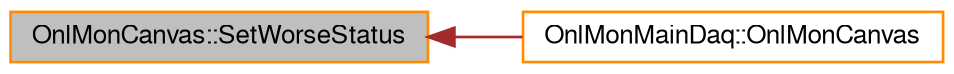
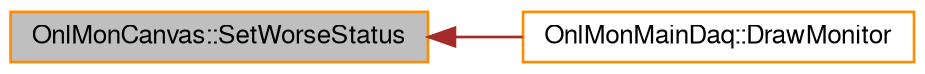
  digraph {
    rankdir=LR
    node [color=darkorange fontname=FreeSans fontsize=10 shape=record]
    n1 [fillcolor=grey75 fontcolor=black height=0.2 label="OnlMonCanvas::SetWorseStatus" style=filled width=0.4]
-   n2 [height=0.2 label="OnlMonMainDaq::OnlMonCanvas" width=0.4]
+   n2 [height=0.2 label="OnlMonMainDaq::DrawMonitor" width=0.4]
    n1 -> n2 [color=brown dir=back fontname=FreeSans fontsize=10 labelfontname=FreeSans labelfontsize=10 style=solid]
  }
